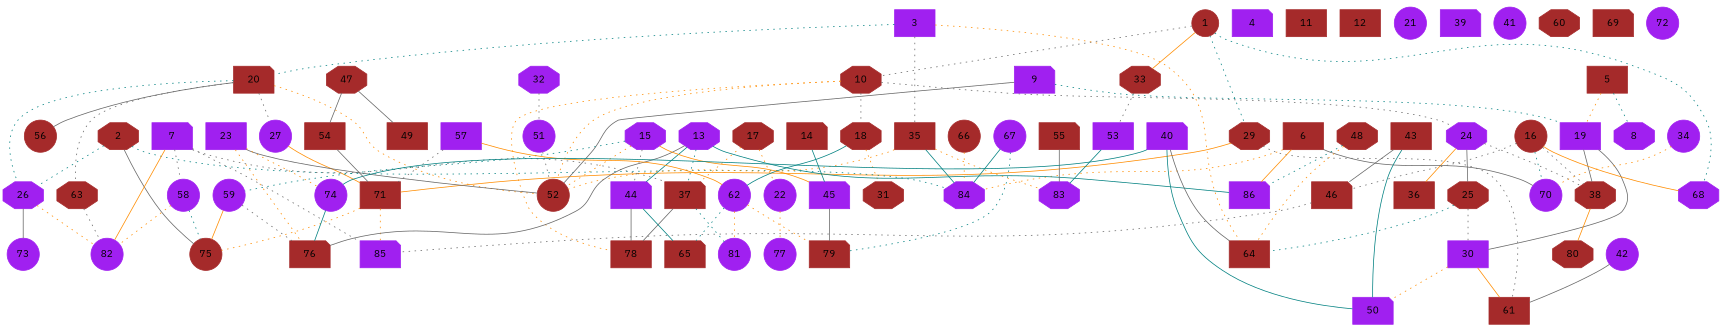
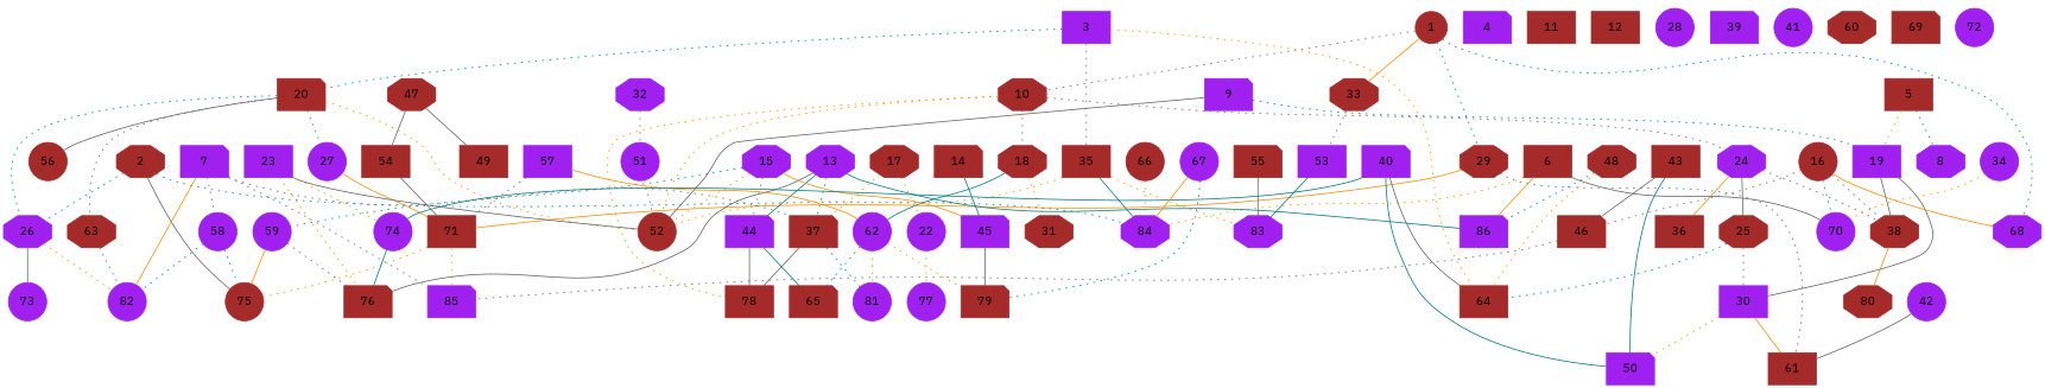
  graph {
    fontname="IBM Plex Sans"
    node [color=purple fontname="IBM Plex Sans" shape=circle style=filled]
    edge [color=gray40 fontname="IBM Plex Sans" style=dotted]
    1 [color=brown]
    10 [color=brown shape=octagon]
    29 [color=brown shape=octagon]
    33 [color=brown shape=octagon]
    68 [shape=octagon]
    52 [color=brown]
    18 [color=brown shape=octagon]
    24 [shape=octagon]
    78 [color=brown shape=box]
    71 [color=brown shape=box]
    61 [color=brown shape=box]
    53 [shape=box]
    2 [color=brown shape=octagon]
    26 [shape=octagon]
    75 [color=brown]
    84 [shape=octagon]
    82
    73
    3 [shape=box]
    20 [color=brown shape=note]
    35 [color=brown shape=box]
    64 [color=brown shape=box]
    27
    56 [color=brown]
    63 [color=brown shape=octagon]
    83 [shape=octagon]
    4 [shape=note]
    5 [color=brown shape=box]
    8 [shape=octagon]
    19 [shape=box]
    38 [color=brown shape=octagon]
    30 [shape=box]
    6 [color=brown shape=box]
    70
    86 [shape=note]
    7 [shape=note]
    37 [color=brown shape=note]
    58
    85 [shape=note]
    81
    9 [shape=note]
    31 [color=brown shape=octagon]
    62
    25 [color=brown shape=octagon]
    36 [color=brown shape=box]
    11 [color=brown shape=box]
    12 [color=brown shape=box]
    13 [shape=octagon]
    44 [shape=note]
    76 [color=brown shape=note]
    65 [color=brown shape=note]
    14 [color=brown shape=note]
    45 [shape=note]
    79 [color=brown shape=note]
    15 [shape=octagon]
    59
    57 [shape=box]
    16 [color=brown]
    46 [color=brown shape=note]
    80 [color=brown shape=octagon]
    17 [color=brown shape=octagon]
    22
    77
    50 [shape=note]
    55 [color=brown shape=note]
    23 [shape=box]
    74
-   28 [label=21]
+   28
    32 [shape=octagon]
    51
    34
    39 [shape=note]
    40 [shape=note]
    41
    42
    43 [color=brown shape=box]
    47 [color=brown shape=octagon]
    49 [color=brown shape=box]
    54 [color=brown shape=box]
    48 [color=brown shape=octagon]
    60 [color=brown shape=octagon]
    66 [color=brown]
    67
    69 [color=brown shape=note]
    72
    1 -- 10
    1 -- 29 [color=teal]
    1 -- 33 [color=darkorange style=solid]
    1 -- 68 [color=teal]
    10 -- 52 [color=darkorange]
    10 -- 18
    10 -- 24
    10 -- 78 [color=darkorange]
    29 -- 71 [color=darkorange style=solid]
    29 -- 61
    33 -- 53
    18 -- 31 [color=darkorange]
    18 -- 62 [color=teal style=solid]
    24 -- 38
    24 -- 25 [style=solid]
    24 -- 36 [color=darkorange style=solid]
    71 -- 75 [color=darkorange]
    71 -- 85 [color=darkorange]
    53 -- 83 [color=teal style=solid]
    2 -- 26 [color=teal]
    2 -- 75 [style=solid]
    2 -- 84 [color=teal]
    26 -- 82 [color=darkorange]
    26 -- 73 [style=solid]
    3 -- 20 [color=teal]
    3 -- 35
    3 -- 64 [color=darkorange]
    20 -- 52 [color=darkorange]
    20 -- 26 [color=teal]
    20 -- 27
    20 -- 56 [style=solid]
    20 -- 63
    35 -- 52 [color=darkorange]
    35 -- 84 [color=teal style=solid]
    35 -- 83 [color=darkorange]
    27 -- 71 [color=darkorange style=solid]
    63 -- 82
    5 -- 8 [color=teal]
    5 -- 19 [color=darkorange]
    19 -- 38 [style=solid]
    19 -- 30 [style=solid]
    38 -- 80 [color=darkorange style=solid]
    30 -- 61 [color=darkorange style=solid]
    30 -- 50 [color=darkorange]
    6 -- 84 [color=darkorange]
    6 -- 70 [style=solid]
    6 -- 86 [color=darkorange style=solid]
    7 -- 82 [color=darkorange style=solid]
    7 -- 37
    7 -- 58
    7 -- 85
    37 -- 78 [style=solid]
    37 -- 81 [color=teal]
    58 -- 75 [color=teal]
-   58 -- 82 [color=darkorange]
+   58 -- 82 [color=teal]
    9 -- 52 [style=solid]
    9 -- 19 [color=teal]
    62 -- 81 [color=darkorange]
    62 -- 65 [color=teal]
    62 -- 79 [color=darkorange]
    25 -- 64 [color=teal]
    25 -- 30
    13 -- 86 [color=teal style=solid]
    13 -- 37 [color=teal]
    13 -- 44 [color=teal style=solid]
    13 -- 76 [style=solid]
    44 -- 78 [style=solid]
    44 -- 65 [color=teal style=solid]
    14 -- 45 [color=teal style=solid]
    45 -- 79 [style=solid]
    15 -- 52 [color=darkorange]
    15 -- 44
    15 -- 45 [color=darkorange style=solid]
    15 -- 59 [color=teal]
    59 -- 75 [color=darkorange style=solid]
    59 -- 76
    57 -- 71
    57 -- 62 [color=darkorange style=solid]
    16 -- 68 [color=darkorange style=solid]
    16 -- 38
    16 -- 70 [color=teal]
    16 -- 46
    46 -- 85
    17 -- 37 [color=darkorange]
    17 -- 22 [color=darkorange]
    22 -- 77 [color=darkorange]
    55 -- 83 [style=solid]
    23 -- 52 [style=solid]
    23 -- 76 [color=darkorange]
    23 -- 74 [color=darkorange]
    74 -- 76 [color=teal style=solid]
    32 -- 51
    51 -- 52
    34 -- 70 [color=darkorange]
    40 -- 64 [style=solid]
    40 -- 50 [color=teal style=solid]
    40 -- 74 [color=teal style=solid]
    42 -- 61 [style=solid]
    43 -- 46 [style=solid]
    43 -- 50 [color=teal style=solid]
    47 -- 49 [style=solid]
    47 -- 54 [style=solid]
    54 -- 71 [style=solid]
    48 -- 64 [color=darkorange]
    48 -- 86 [color=teal]
    66 -- 84 [color=darkorange]
-   67 -- 84 [color=teal style=solid]
+   67 -- 84 [color=darkorange style=solid]
    67 -- 79 [color=teal]
  }
